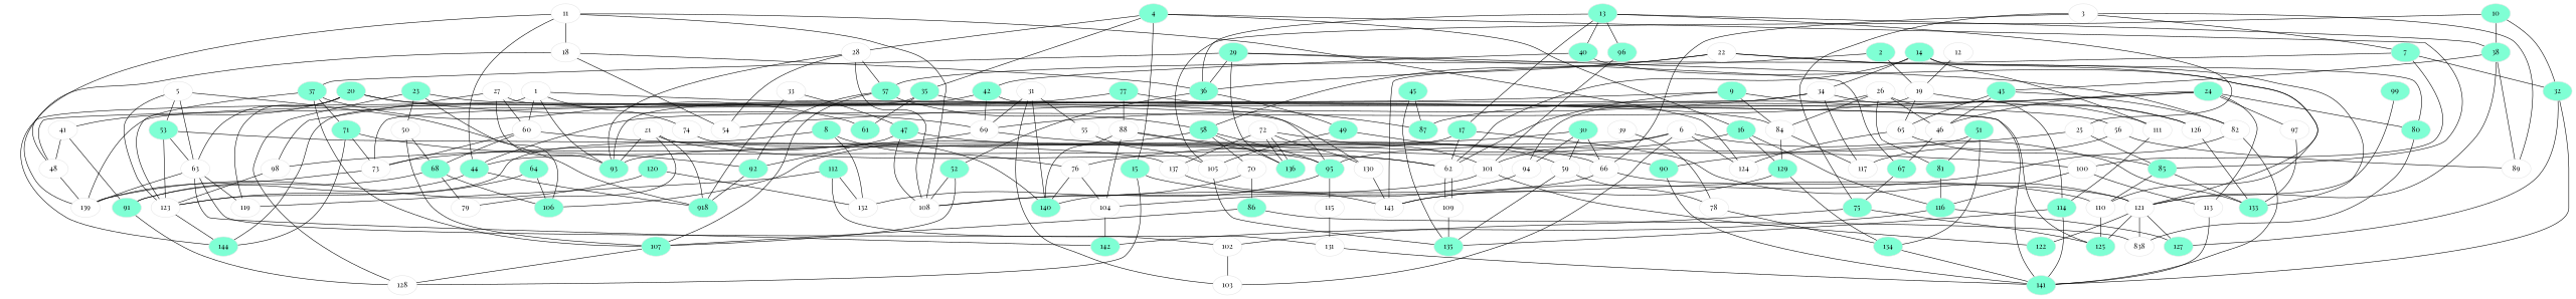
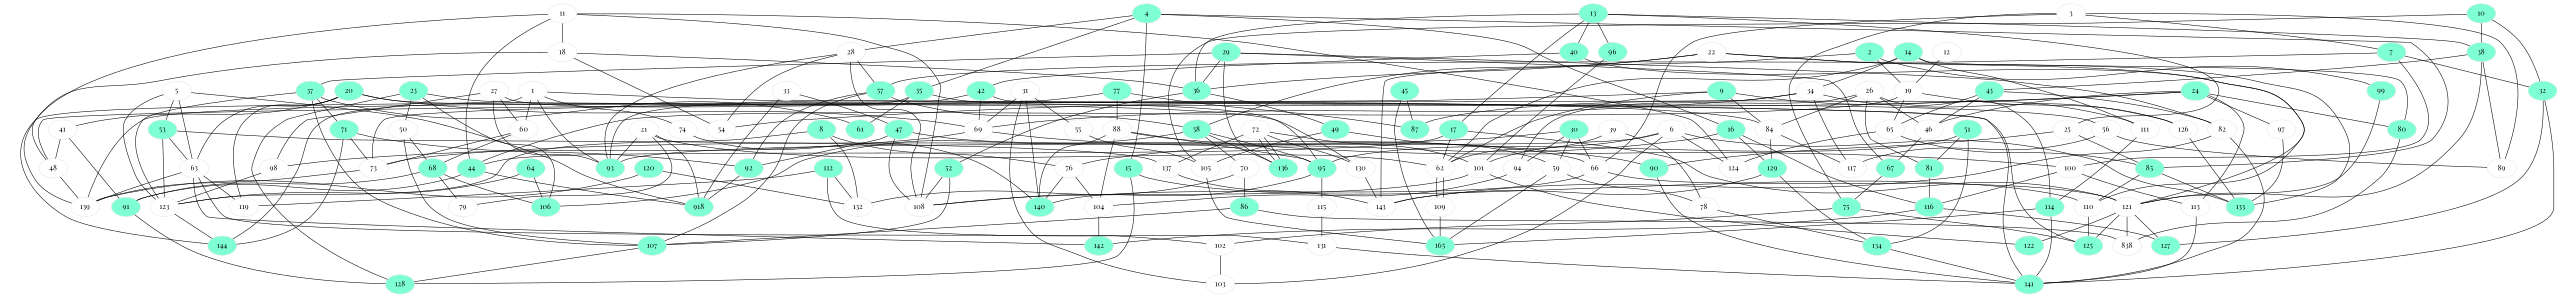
  graph {
    fontname="Playfair Display"
    node [color=gray90 fillcolor=aquamarine fontname="Playfair Display" style=filled]
    edge [fontname="Playfair Display"]
    1 [fillcolor=white]
    60 [fillcolor=white]
    74 [fillcolor=white]
    93
    125
    144
    73 [fillcolor=white]
    68
    140
    2
    19 [fillcolor=white]
    99
    143 [fillcolor=white]
    44
    65 [fillcolor=white]
    126 [fillcolor=white]
    121 [fillcolor=white]
    7
    3 [fillcolor=white]
    66 [fillcolor=white]
    75
    89 [fillcolor=white]
    32
    57
    100 [fillcolor=white]
    102 [fillcolor=white]
    4
    15
    16
    28 [fillcolor=white]
    35
    85
    110 [fillcolor=white]
-   128 [fillcolor=white]
+   128
    76 [fillcolor=white]
    116
    129
    108 [fillcolor=white]
    54 [fillcolor=white]
    56 [fillcolor=white]
    61
    133
    53
    5 [fillcolor=white]
    63 [fillcolor=white]
    n46 [label=918]
    123 [fillcolor=white]
    137 [fillcolor=white]
    139 [fillcolor=white]
    119 [fillcolor=white]
    142
    6 [fillcolor=white]
    101 [fillcolor=white]
    103 [fillcolor=white]
    124 [fillcolor=white]
    122
    127
    141
    58
    107
    92
    113 [fillcolor=white]
    8
    132 [fillcolor=white]
    104 [fillcolor=white]
    9
    48 [fillcolor=white]
    62 [fillcolor=white]
    84 [fillcolor=white]
    111 [fillcolor=white]
    42
    69 [fillcolor=white]
    109 [fillcolor=white]
    117 [fillcolor=white]
    114
    10
    38
    105 [fillcolor=white]
    43
-   135
+   135 [label=165]
    11 [fillcolor=white]
    18 [fillcolor=white]
    36
    91
    12 [fillcolor=white]
    13
    17
    25 [fillcolor=white]
    40
    96
    90
    49
    52
    14
    34 [fillcolor=white]
    80
    n97 [fillcolor=white label=838]
    134
    20
    41 [fillcolor=white]
    130 [fillcolor=white]
    98 [fillcolor=white]
    21 [fillcolor=white]
    79 [fillcolor=white]
    22 [fillcolor=white]
    106
    95
    136
    70 [fillcolor=white]
    23
    50 [fillcolor=white]
    24
    46 [fillcolor=white]
    87
    97 [fillcolor=white]
    67
    26 [fillcolor=white]
    81
    94 [fillcolor=white]
    27 [fillcolor=white]
    115 [fillcolor=white]
    29
    37
    82 [fillcolor=white]
    71
    30
    59 [fillcolor=white]
    78 [fillcolor=white]
    31 [fillcolor=white]
    55 [fillcolor=white]
    33 [fillcolor=white]
    47
    39 [fillcolor=white]
    45
    51
    86
    64
    72 [fillcolor=white]
    77
    88 [fillcolor=white]
    131 [fillcolor=white]
    112
    120
    1 -- 60
    1 -- 74
    1 -- 93
    1 -- 125
    1 -- 144
    60 -- 73
    60 -- 68
    74 -- 140
    73 -- 139
    68 -- 91
    68 -- 79
    68 -- 106
    2 -- 19
+   2 -- 99
    2 -- 143
    19 -- 44
    19 -- 65
    19 -- 126
    99 -- 121
    44 -- n46
    44 -- 91
    65 -- 85
    65 -- 124
    126 -- 133
    121 -- 125
    121 -- 122
    121 -- 127
    121 -- n97
    7 -- 32
    7 -- 57
    7 -- 100
    3 -- 7
    3 -- 66
    3 -- 75
    3 -- 89
    66 -- 140
    66 -- 121
    75 -- 125
    75 -- 102
    32 -- 127
    32 -- 141
    57 -- 58
    57 -- 107
    57 -- 92
    100 -- 116
    100 -- 113
    102 -- 103
    4 -- 15
    4 -- 16
    4 -- 28
    4 -- 35
    4 -- 85
    15 -- 110
    15 -- 128
    16 -- 76
    16 -- 116
    16 -- 129
    28 -- 93
    28 -- 57
    28 -- 108
    28 -- 54
    35 -- 144
    35 -- 56
    35 -- 61
    85 -- 110
    85 -- 133
    110 -- 125
    76 -- 140
    76 -- 104
    116 -- 142
    116 -- 127
    129 -- 143
    129 -- 134
    56 -- 89
    56 -- 117
    53 -- 63
    53 -- 123
    53 -- 137
    5 -- 53
    5 -- 63
    5 -- n46
    5 -- 123
    63 -- 102
    63 -- 139
    63 -- 119
    63 -- 142
    123 -- 144
    137 -- 143
    6 -- 93
    6 -- 133
    6 -- 101
    6 -- 103
    6 -- 124
    101 -- 108
    101 -- 122
    58 -- 106
    58 -- 95
    58 -- 136
    58 -- 70
    107 -- 128
    92 -- n46
    113 -- 141
    8 -- 76
    8 -- 123
    8 -- 132
    104 -- 142
    9 -- 48
    9 -- 62
    9 -- 84
    9 -- 111
    48 -- 139
    62 -- 109
    62 -- 109
    84 -- 129
    84 -- 117
    111 -- 114
    42 -- 139
    42 -- 141
    42 -- 69
    69 -- 90
    69 -- 98
    109 -- 135
    114 -- 141
    114 -- 135
    10 -- 32
    10 -- 38
    10 -- 105
    38 -- 121
    38 -- 89
    38 -- 43
    105 -- 135
    43 -- 65
    43 -- 46
    43 -- 82
    11 -- 44
    11 -- 108
    11 -- 124
    11 -- 48
    11 -- 18
    18 -- 54
    18 -- 139
    18 -- 36
    36 -- 49
    36 -- 52
    91 -- 128
    12 -- 19
    13 -- 38
    13 -- 36
    13 -- 17
    13 -- 25
    13 -- 40
    13 -- 96
    17 -- 44
    17 -- 121
    17 -- 62
    25 -- 85
    25 -- 90
    40 -- 121
    40 -- 42
    96 -- 101
    90 -- 141
    49 -- 105
    49 -- 59
    52 -- 108
    52 -- 107
    14 -- 62
    14 -- 111
    14 -- 34
    14 -- 80
    34 -- 73
    34 -- 126
    34 -- 69
    34 -- 117
    80 -- n97
    134 -- 141
    20 -- 63
    20 -- 119
    20 -- 69
    20 -- 41
    20 -- 130
    41 -- 48
    41 -- 91
    130 -- 143
    98 -- 123
    21 -- 93
    21 -- n46
    21 -- 62
    21 -- 79
    22 -- 110
    22 -- 133
    22 -- 58
    22 -- 36
    95 -- 108
    95 -- 115
    70 -- 132
    70 -- 86
    23 -- 128
    23 -- 84
    23 -- 106
    23 -- 50
    50 -- 68
    50 -- 107
    24 -- 54
    24 -- 113
    24 -- 80
    24 -- 46
    24 -- 87
    24 -- 97
    46 -- 67
    97 -- 133
    67 -- 75
    26 -- 84
    26 -- 114
    26 -- 46
    26 -- 81
    26 -- 94
    81 -- 116
    94 -- 104
    27 -- 60
    27 -- 93
    27 -- 98
    27 -- 95
    115 -- 131
    29 -- 36
    29 -- 136
    29 -- 67
    29 -- 37
    29 -- 82
    37 -- 61
    37 -- 123
    37 -- 107
    37 -- 71
    82 -- 143
    82 -- 141
    71 -- 144
    71 -- 73
    71 -- 92
    30 -- 73
    30 -- 66
    30 -- 94
    30 -- 59
    59 -- 135
    59 -- 78
    78 -- 134
    31 -- 140
    31 -- 103
    31 -- 69
    31 -- 55
    55 -- 105
    33 -- n46
    33 -- 47
    47 -- 66
    47 -- 108
    47 -- 92
-   60 -- 62
+   39 -- 62
    39 -- 78
    45 -- 135
    45 -- 87
    51 -- 134
    51 -- 95
    51 -- 81
    86 -- 107
    86 -- n97
    64 -- 123
    64 -- 106
    72 -- 137
    72 -- 101
    72 -- 130
    72 -- 136
    72 -- 136
    77 -- 93
    77 -- 87
    77 -- 88
    88 -- 140
    88 -- 100
    88 -- 104
    88 -- 95
    131 -- 141
    112 -- 119
    112 -- 132
    112 -- 131
    120 -- 139
    120 -- 132
  }
